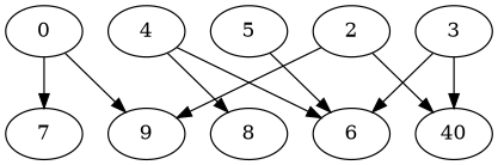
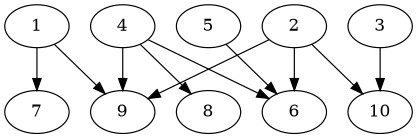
  digraph {
    node [alpha=0.15]
-   1 [alpha=0.04 expect_size=6558720 label=0]
+   1 [alpha=0.04 expect_size=6558720]
    7 [expect_size=48896000]
    9 [alpha=0.08 expect_size=18383872]
    6 [alpha=0.16 expect_size=42937344]
    2 [alpha=0.07 expect_size=17429504]
-   10 [alpha=0.01 expect_size=42055680 label=40]
+   10 [alpha=0.01 expect_size=42055680]
    3 [expect_size=24400896]
    4 [alpha=0.10 expect_size=13363200]
    8 [alpha=0.05 expect_size=12725248]
    5 [expect_size=25506816]
    1 -> 7
    1 -> 9
    2 -> 9
    2 -> 10
-   3 -> 6
+   2 -> 6
    3 -> 10
+   4 -> 9
    4 -> 6
    4 -> 8
    5 -> 6
  }
